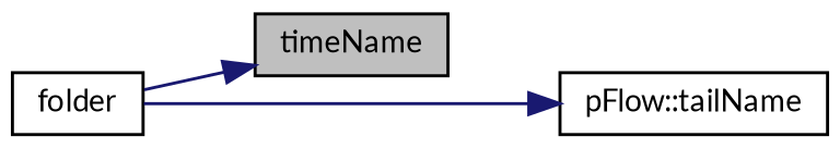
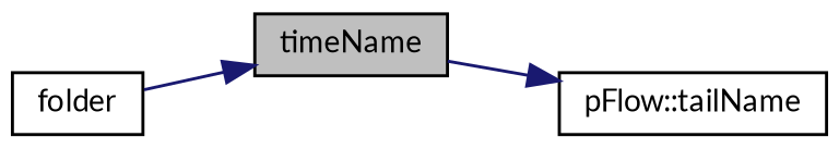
  digraph {
    fontname=Lato
    rankdir=LR
    node [color=black fillcolor=white fontname=Lato fontsize=10 shape=record style=filled]
    edge [color=midnightblue fontname=Lato fontsize=10 labelfontname=Helvetica labelfontsize=10 style=solid]
    n1 [fillcolor=grey75 fontcolor=black height=0.2 label=timeName width=0.4]
    n2 [height=0.2 label="pFlow::tailName" width=0.4]
    n3 [height=0.2 label=folder width=0.4]
-   n3 -> n2
+   n1 -> n2
    n3 -> n1
  }
